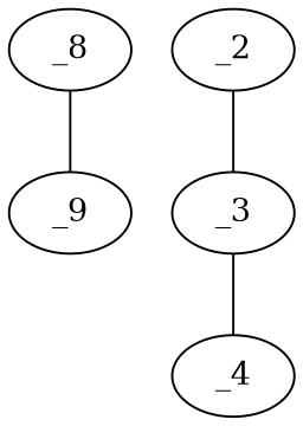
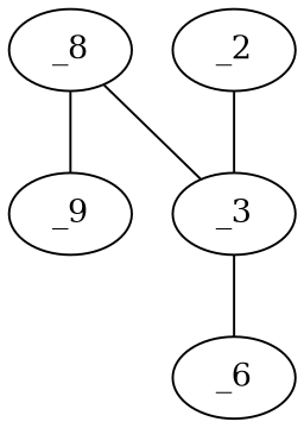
  graph {
    n1 [label=_8 x=0.964183 y=2.95544]
    n2 [label=_9 x=2.95799 y=2.70903]
    _3 [x=1.51 y=2.97]
-   _4 [x=0.612732 y=2.02025]
+   _4 [x=0.612732 y=2.02025 label=_6]
    _2 [x=1.12534 y=0.892918]
    n1 -- n2
+   n1 -- _3
    _3 -- _4
    _2 -- _3
  }
